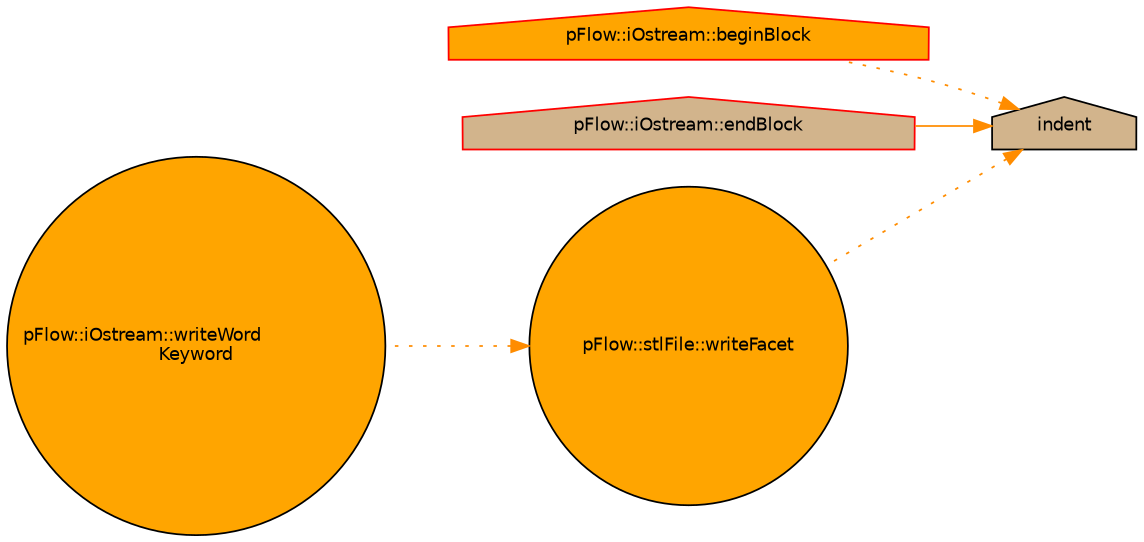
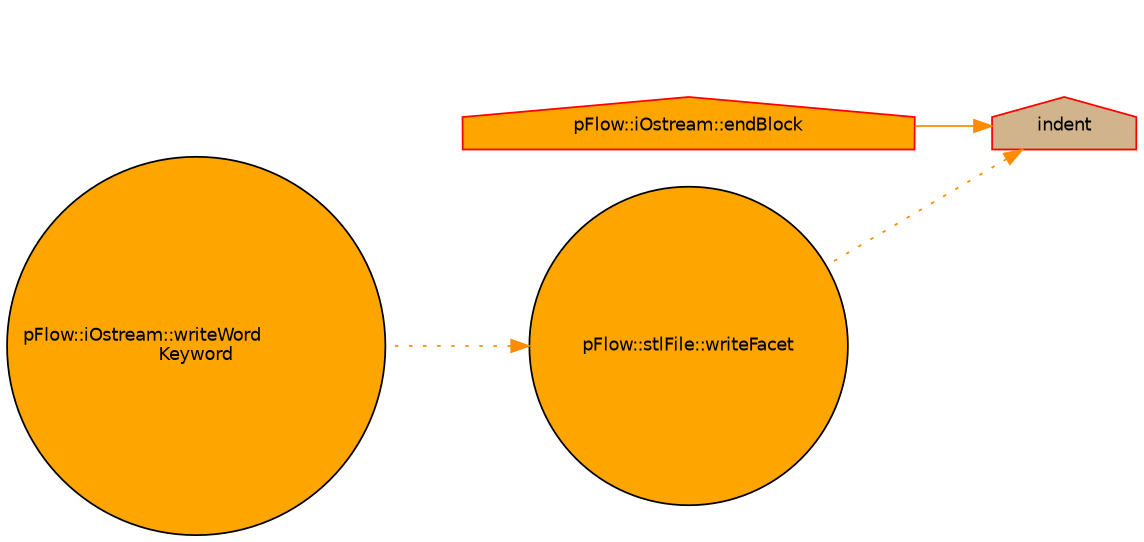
  digraph {
    rankdir=RL
    node [color=black fillcolor=orange fontname=Helvetica fontsize=10 shape=house style=filled]
    edge [color=darkorange dir=back fontname=Helvetica fontsize=10 labelfontname=Helvetica labelfontsize=10 style=dotted]
-   n1 [fillcolor=tan fontcolor=black height=0.2 label=indent width=0.4]
-   n2 [color=red height=0.2 label="pFlow::iOstream::beginBlock" width=0.4]
-   n3 [color=red fillcolor=tan height=0.2 label="pFlow::iOstream::endBlock" width=0.4]
+   n1 [color=red fillcolor=tan fontcolor=black height=0.2 label=indent width=0.4]
+   n3 [color=red height=0.2 label="pFlow::iOstream::endBlock" width=0.4]
    n4 [height=0.2 label="pFlow::stlFile::writeFacet" shape=circle width=0.4]
    n5 [height=0.2 label="pFlow::iOstream::writeWord\lKeyword" shape=circle width=0.4]
-   n1 -> n2
    n1 -> n3 [style=solid]
    n1 -> n4
    n4 -> n5
  }
